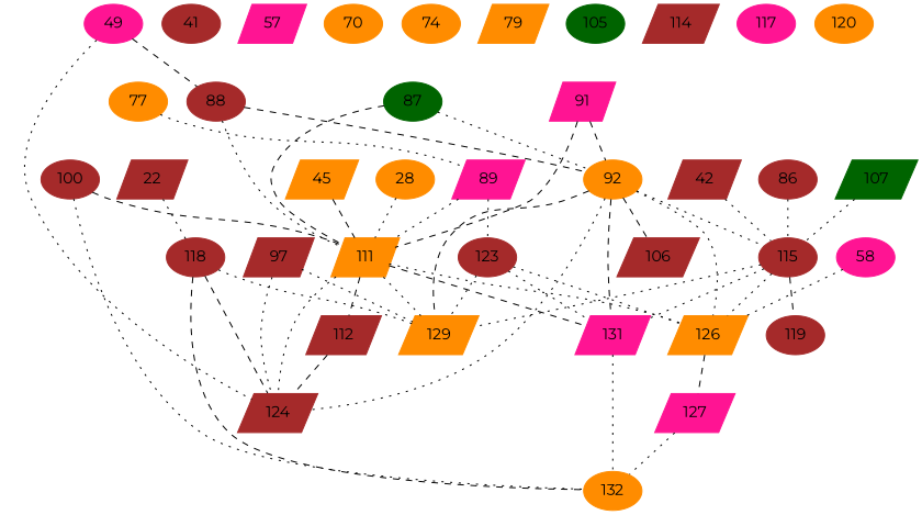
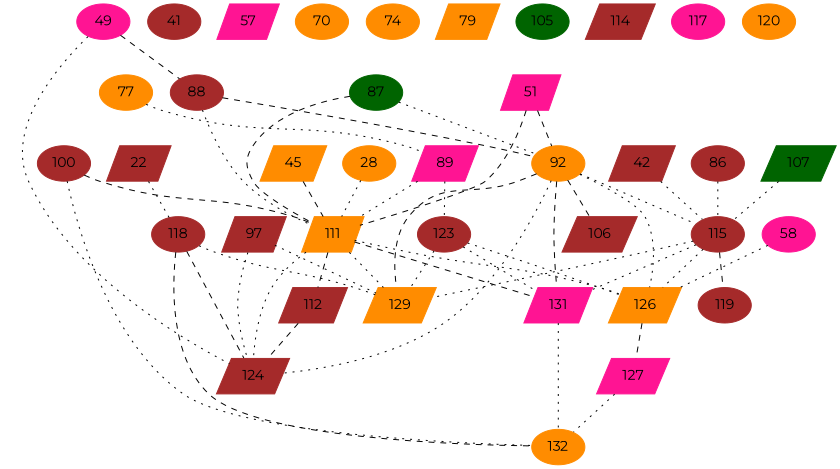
  graph {
    fontname=Montserrat
    node [color=brown fontname=Montserrat shape=ellipse style=filled]
    edge [fontname=Montserrat style=dotted]
    111 [color=darkorange shape=parallelogram super="+85+71+98+47"]
    124 [shape=parallelogram super="+24+36+116"]
    126 [color=darkorange shape=parallelogram super="+80+113+108+103"]
    129 [color=darkorange shape=parallelogram super="+81+67+125"]
    131 [color=deeppink shape=parallelogram super="+10+101+130"]
    112 [shape=parallelogram super="+109"]
    n7 [color=darkorange label=28]
    118 [super="+65"]
    132 [color=darkorange super="+104+102+110"]
    22 [shape=parallelogram]
    41
    115 [super="+44+84"]
    119
    42 [shape=parallelogram]
    45 [color=darkorange shape=parallelogram]
    49 [color=deeppink]
    88
    92 [color=darkorange super="+16+90"]
    57 [color=deeppink shape=parallelogram]
    127 [color=deeppink shape=parallelogram]
    58 [color=deeppink]
    89 [color=deeppink shape=parallelogram super="+43"]
    123
    70 [color=darkorange]
    74 [color=darkorange]
    77 [color=darkorange super="+46"]
    79 [color=darkorange shape=parallelogram]
    86
    106 [shape=parallelogram super="+61"]
    87 [color=darkgreen]
-   91 [color=deeppink shape=parallelogram]
+   91 [color=deeppink shape=parallelogram label=51]
    97 [shape=parallelogram super="+27+66+95"]
    100 [super="+73+39"]
    105 [color=darkgreen]
    107 [color=darkgreen shape=parallelogram super="+64"]
    114 [shape=parallelogram]
    117 [color=deeppink]
    120 [color=darkorange super="+99"]
    111 -- 124 [weight=6]
    111 -- 126 [weight=5]
    111 -- 129 [weight=9]
    111 -- 131 [style=dashed weight=2]
    111 -- 112 [style=dashed]
    126 -- 127 [style=dashed]
    131 -- 132 [weight=2]
    112 -- 124 [style=dashed]
    n7 -- 111
    118 -- 124 [style=dashed weight=2]
    118 -- 129 [weight=2]
    118 -- 132 [style=dashed]
    22 -- 118
    115 -- 126 [weight=2]
    115 -- 129 [weight=4]
    115 -- 131
    115 -- 119 [style=dashed]
    42 -- 115
    45 -- 111 [style=dashed]
    49 -- 124
    49 -- 88 [style=dashed]
    88 -- 111 [weight=2]
    88 -- 92 [style=dashed]
    92 -- 124 [weight=4]
    92 -- 126 [weight=3]
    92 -- 129 [style=dashed weight=2]
    92 -- 131 [style=dashed weight=4]
    92 -- 115 [weight=2]
    92 -- 106 [style=dashed]
    127 -- 132
    58 -- 126
    89 -- 111 [weight=4]
    89 -- 123
    123 -- 126
    123 -- 129
    123 -- 131 [weight=2]
    77 -- 89
    86 -- 115
    87 -- 111 [style=dashed]
    87 -- 92
    91 -- 111 [style=dashed]
    91 -- 92 [style=dashed]
    97 -- 124
    97 -- 129 [weight=3]
    100 -- 111 [style=dashed weight=2]
    100 -- 132
    107 -- 115
  }
